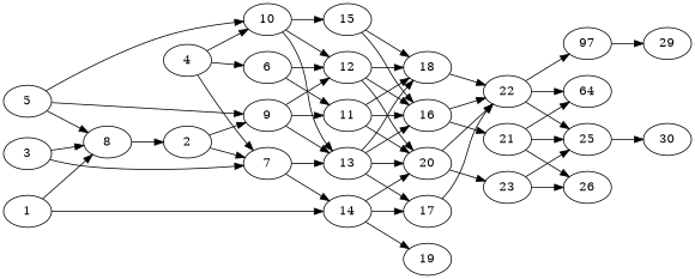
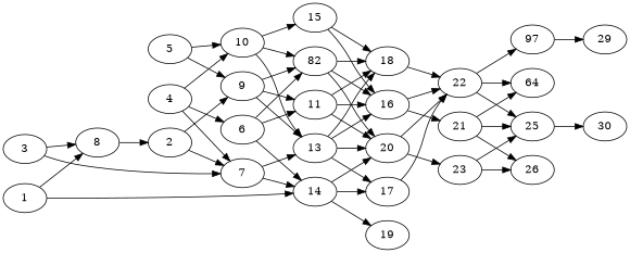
  digraph {
    rankdir=LR
    node [alpha=0.08]
    1 [alpha=0.15 expect_size=35005440]
    8 [expect_size=50279424]
    14 [alpha=0.16 expect_size=5433344]
    7 [alpha=0.02 expect_size=21093376]
    13 [alpha=0.18 expect_size=7426048]
    2 [alpha=0.19 expect_size=35898368]
    20 [alpha=0.18 expect_size=33682432]
    17 [alpha=0.05 expect_size=47877120]
    19 [alpha=0.13 expect_size=24398848]
    16 [alpha=0.02 expect_size=18788352]
    18 [alpha=0.11 expect_size=51535872]
    9 [alpha=0.04 expect_size=40248320]
    11 [expect_size=20505600]
-   12 [alpha=0.11 expect_size=8779776]
+   12 [alpha=0.11 expect_size=8779776 label=82]
    3 [alpha=0.19 expect_size=11910144]
    4 [alpha=0.15 expect_size=30016512]
    6 [alpha=0.12 expect_size=27567104]
    10 [alpha=0.14 expect_size=26697728]
    15 [alpha=0.10 expect_size=41377792]
    5 [alpha=0.10 expect_size=16884736]
    21 [alpha=0.16 expect_size=19533824]
    22 [alpha=0.07 expect_size=39401472]
    23 [alpha=0.00 expect_size=17157120]
    n24 [alpha=0.04 expect_size=13133824 label=64]
    25 [alpha=0.13 expect_size=50946048]
    26 [alpha=0.12 expect_size=27892736]
    n27 [alpha=0.17 expect_size=32281600 label=97]
    30 [expect_size=7211008]
    29 [alpha=0.00 expect_size=23732224]
    1 -> 8
    1 -> 14
    8 -> 2
    14 -> 20
    14 -> 17
    14 -> 19
    7 -> 14
    7 -> 13
    13 -> 20
    13 -> 17
    13 -> 16
    13 -> 18
    2 -> 7
    2 -> 9
    20 -> 22
    20 -> 23
    17 -> 22
    16 -> 21
    16 -> 22
    18 -> 22
    9 -> 13
    9 -> 11
    9 -> 12
    11 -> 20
    11 -> 16
    11 -> 18
    12 -> 20
    12 -> 16
    12 -> 18
    3 -> 8
    3 -> 7
    4 -> 7
    4 -> 6
    4 -> 10
+   6 -> 14
    6 -> 11
    6 -> 12
    10 -> 13
    10 -> 12
    10 -> 15
    15 -> 16
    15 -> 18
-   5 -> 8
    5 -> 9
    5 -> 10
    21 -> n24
    21 -> 25
    21 -> 26
    22 -> n24
    22 -> 25
    22 -> n27
    23 -> 25
    23 -> 26
    25 -> 30
    n27 -> 29
  }
